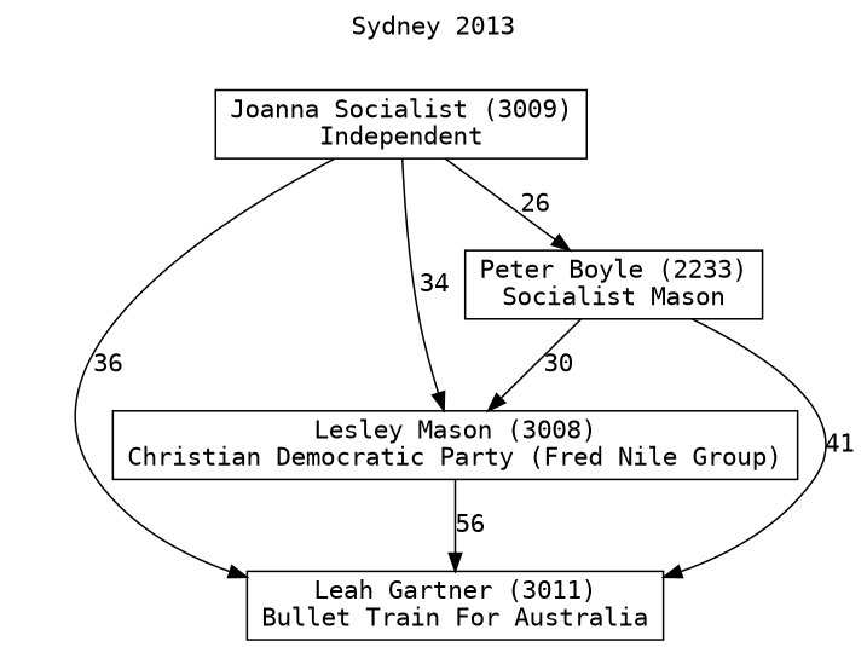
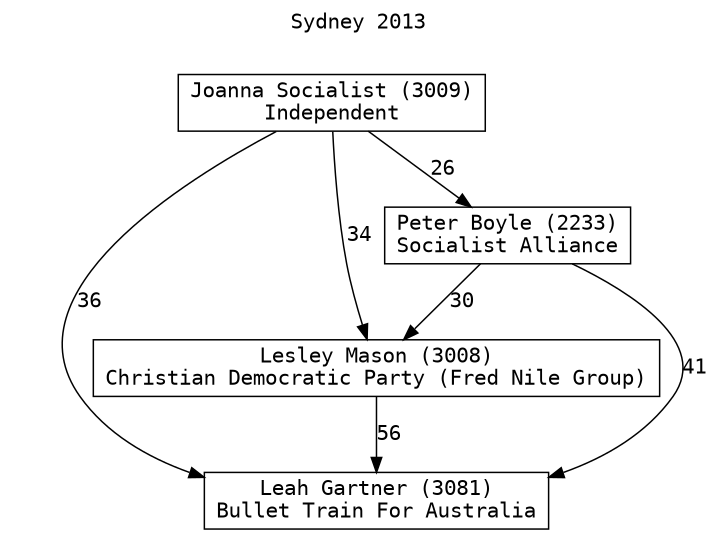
  digraph {
    fontname="DejaVu Sans Mono"
    label="Sydney 2013"
    labelloc=t
    mclimit=10
    node [fontname="DejaVu Sans Mono" shape=box]
    edge [fontname="DejaVu Sans Mono"]
-   n1 [label="Leah Gartner (3011)\nBullet Train For Australia"]
+   n1 [label="Leah Gartner (3081)\nBullet Train For Australia"]
    n2 [label="Lesley Mason (3008)\nChristian Democratic Party (Fred Nile Group)"]
-   n3 [label="Peter Boyle (2233)\nSocialist Mason"]
+   n3 [label="Peter Boyle (2233)\nSocialist Alliance"]
    n4 [label="Joanna Socialist (3009)\nIndependent"]
    n2 -> n1 [label=56]
    n3 -> n1 [label=41]
    n3 -> n2 [label=30]
    n4 -> n1 [label=36]
    n4 -> n2 [label=34]
    n4 -> n3 [label=26]
  }
